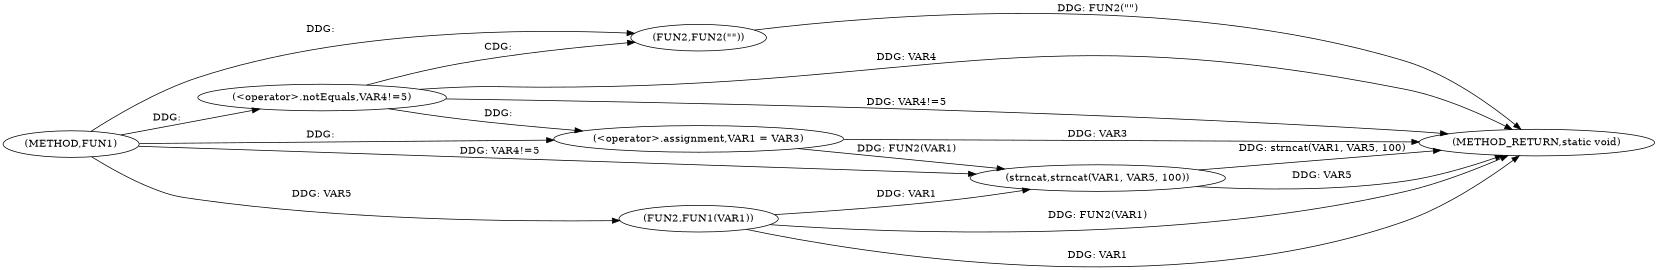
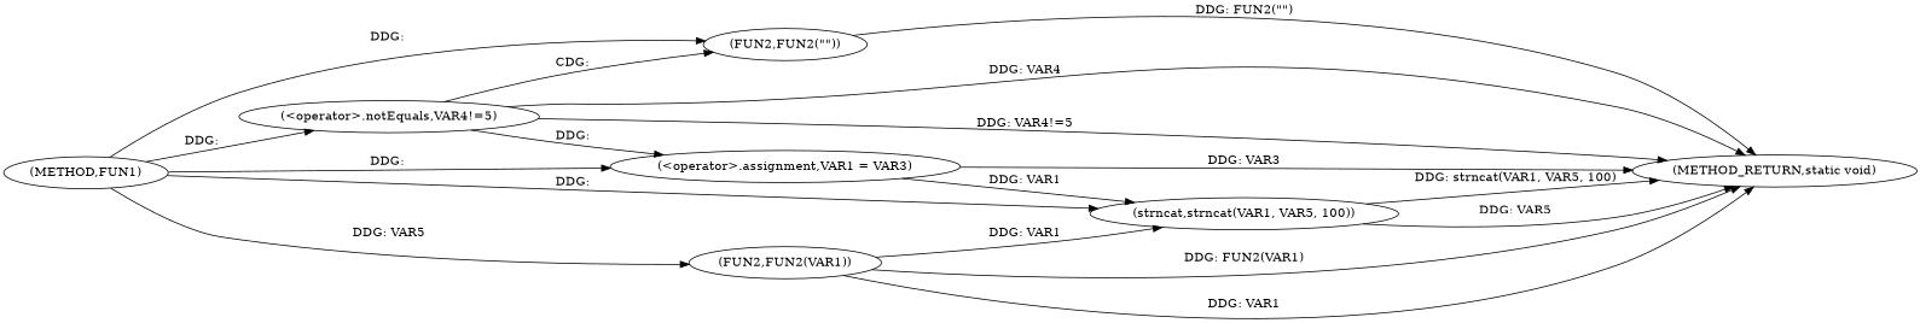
  digraph {
    rankdir=LR
    n1 [label="(METHOD,FUN1)"]
    n2 [label="(<operator>.notEquals,VAR4!=5)"]
    n3 [label="(FUN2,FUN2(\"\"))"]
    n4 [label="(<operator>.assignment,VAR1 = VAR3)"]
    n5 [label="(strncat,strncat(VAR1, VAR5, 100))"]
-   n6 [label="(FUN2,FUN1(VAR1))"]
+   n6 [label="(FUN2,FUN2(VAR1))"]
    n7 [label="(METHOD_RETURN,static void)"]
    n1 -> n2 [label="DDG: "]
    n1 -> n3 [label="DDG: "]
    n1 -> n4 [label="DDG: "]
-   n1 -> n5 [label="DDG: VAR4!=5"]
+   n1 -> n5 [label="DDG: "]
    n1 -> n6 [label="DDG: VAR5"]
    n2 -> n3 [label="CDG: "]
    n2 -> n4 [label="DDG: "]
    n2 -> n7 [label="DDG: VAR4"]
    n2 -> n7 [label="DDG: VAR4!=5"]
    n3 -> n7 [label="DDG: FUN2(\"\")"]
-   n4 -> n5 [label="DDG: FUN2(VAR1)"]
+   n4 -> n5 [label="DDG: VAR1"]
    n4 -> n7 [label="DDG: VAR3"]
    n5 -> n7 [label="DDG: VAR5"]
    n5 -> n7 [label="DDG: strncat(VAR1, VAR5, 100)"]
    n6 -> n5 [label="DDG: VAR1"]
    n6 -> n7 [label="DDG: FUN2(VAR1)"]
    n6 -> n7 [label="DDG: VAR1"]
  }
